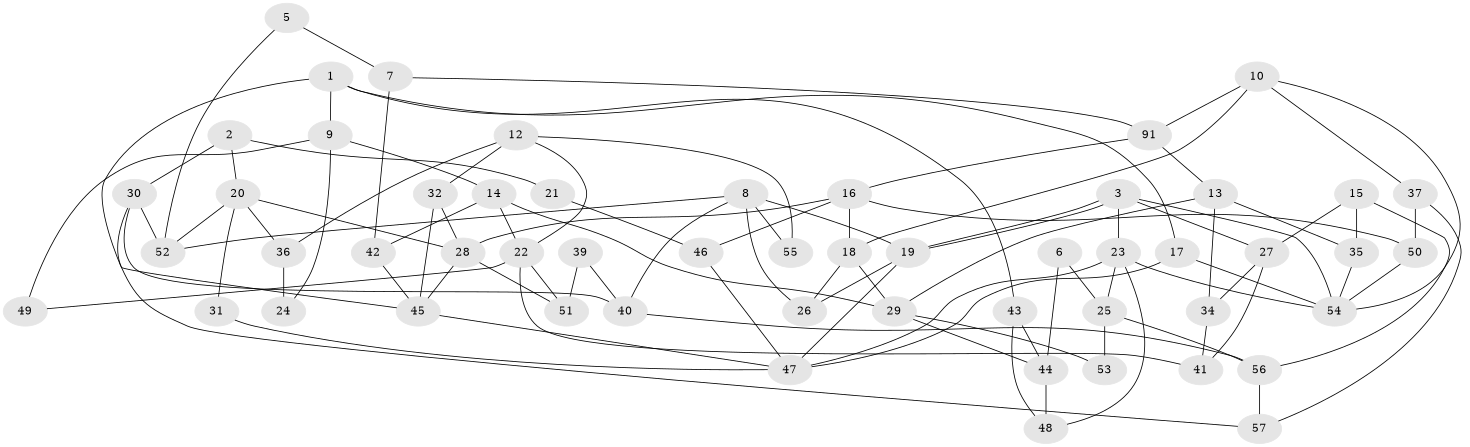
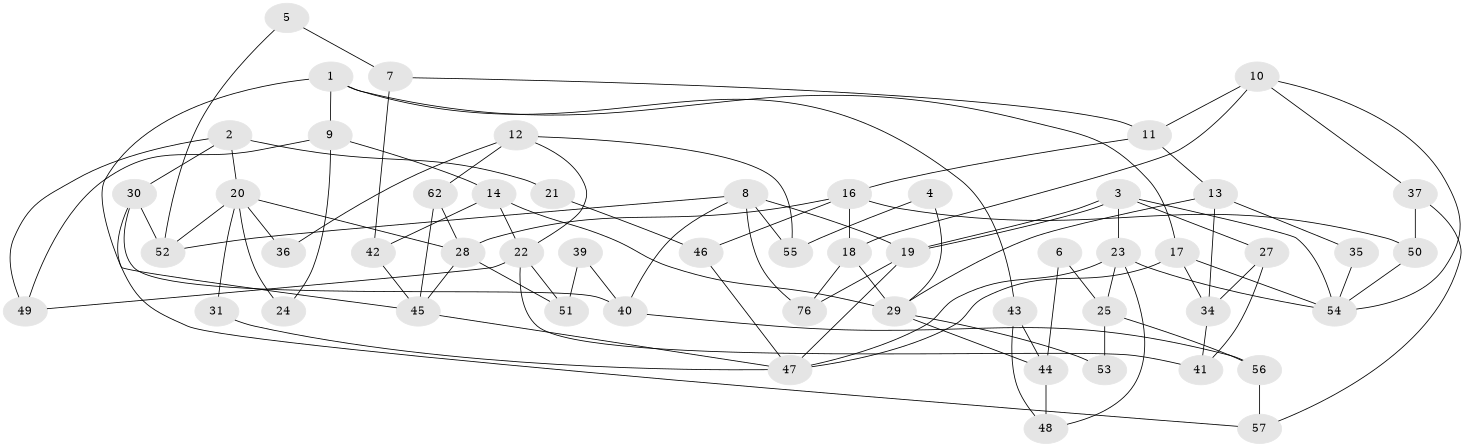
  graph {
    node [color=gray90 style=filled]
    1
    9
    17
    43
    45
    49
    14
    24
    10
    54
-   11 [label=91]
+   11
    18
    37
    34
    47
    44
    48
    2
    20
    21
    30
    52
    36
    28
    31
    46
    40
    57
    3
    19
    23
    27
    7
    42
-   26
+   26 [label=76]
    25
    41
+   4
    29
    55
    53
    5
    6
    56
    13
    16
    8
    22
    50
    35
    12
-   32
+   32 [label=62]
    51
-   15
    39
    1 -- 9
    1 -- 17
    1 -- 43
    1 -- 45
    9 -- 49
    9 -- 14
    9 -- 24
    17 -- 54
+   17 -- 34
    17 -- 47
    43 -- 44
    43 -- 48
    45 -- 47
    14 -- 42
    14 -- 29
    14 -- 22
    10 -- 54
    10 -- 11
    10 -- 18
    10 -- 37
    11 -- 13
    11 -- 16
    18 -- 26
    18 -- 29
    37 -- 57
    37 -- 50
    34 -- 41
    44 -- 48
+   2 -- 49
    2 -- 20
    2 -- 21
    2 -- 30
-   36 -- 24
+   20 -- 24
    20 -- 52
    20 -- 36
    20 -- 28
    20 -- 31
    21 -- 46
    30 -- 52
    30 -- 40
    30 -- 57
    28 -- 45
    28 -- 51
    31 -- 47
    46 -- 47
    40 -- 56
    3 -- 54
    3 -- 19
    3 -- 19
    3 -- 23
    3 -- 27
    19 -- 47
    19 -- 26
    23 -- 54
    23 -- 47
    23 -- 48
    23 -- 25
    27 -- 34
    27 -- 41
    7 -- 11
    7 -- 42
    42 -- 45
    25 -- 53
    25 -- 56
+   4 -- 29
+   4 -- 55
    29 -- 44
    29 -- 53
    5 -- 52
    5 -- 7
    6 -- 44
    6 -- 25
    56 -- 57
    13 -- 34
    13 -- 29
    13 -- 35
    16 -- 18
    16 -- 28
    16 -- 46
    16 -- 50
    8 -- 52
    8 -- 40
    8 -- 19
    8 -- 26
    8 -- 55
    22 -- 49
    22 -- 41
    22 -- 51
    50 -- 54
    35 -- 54
    12 -- 36
    12 -- 55
    12 -- 22
    12 -- 32
    32 -- 45
    32 -- 28
-   15 -- 27
-   15 -- 56
-   15 -- 35
    39 -- 40
    39 -- 51
  }
